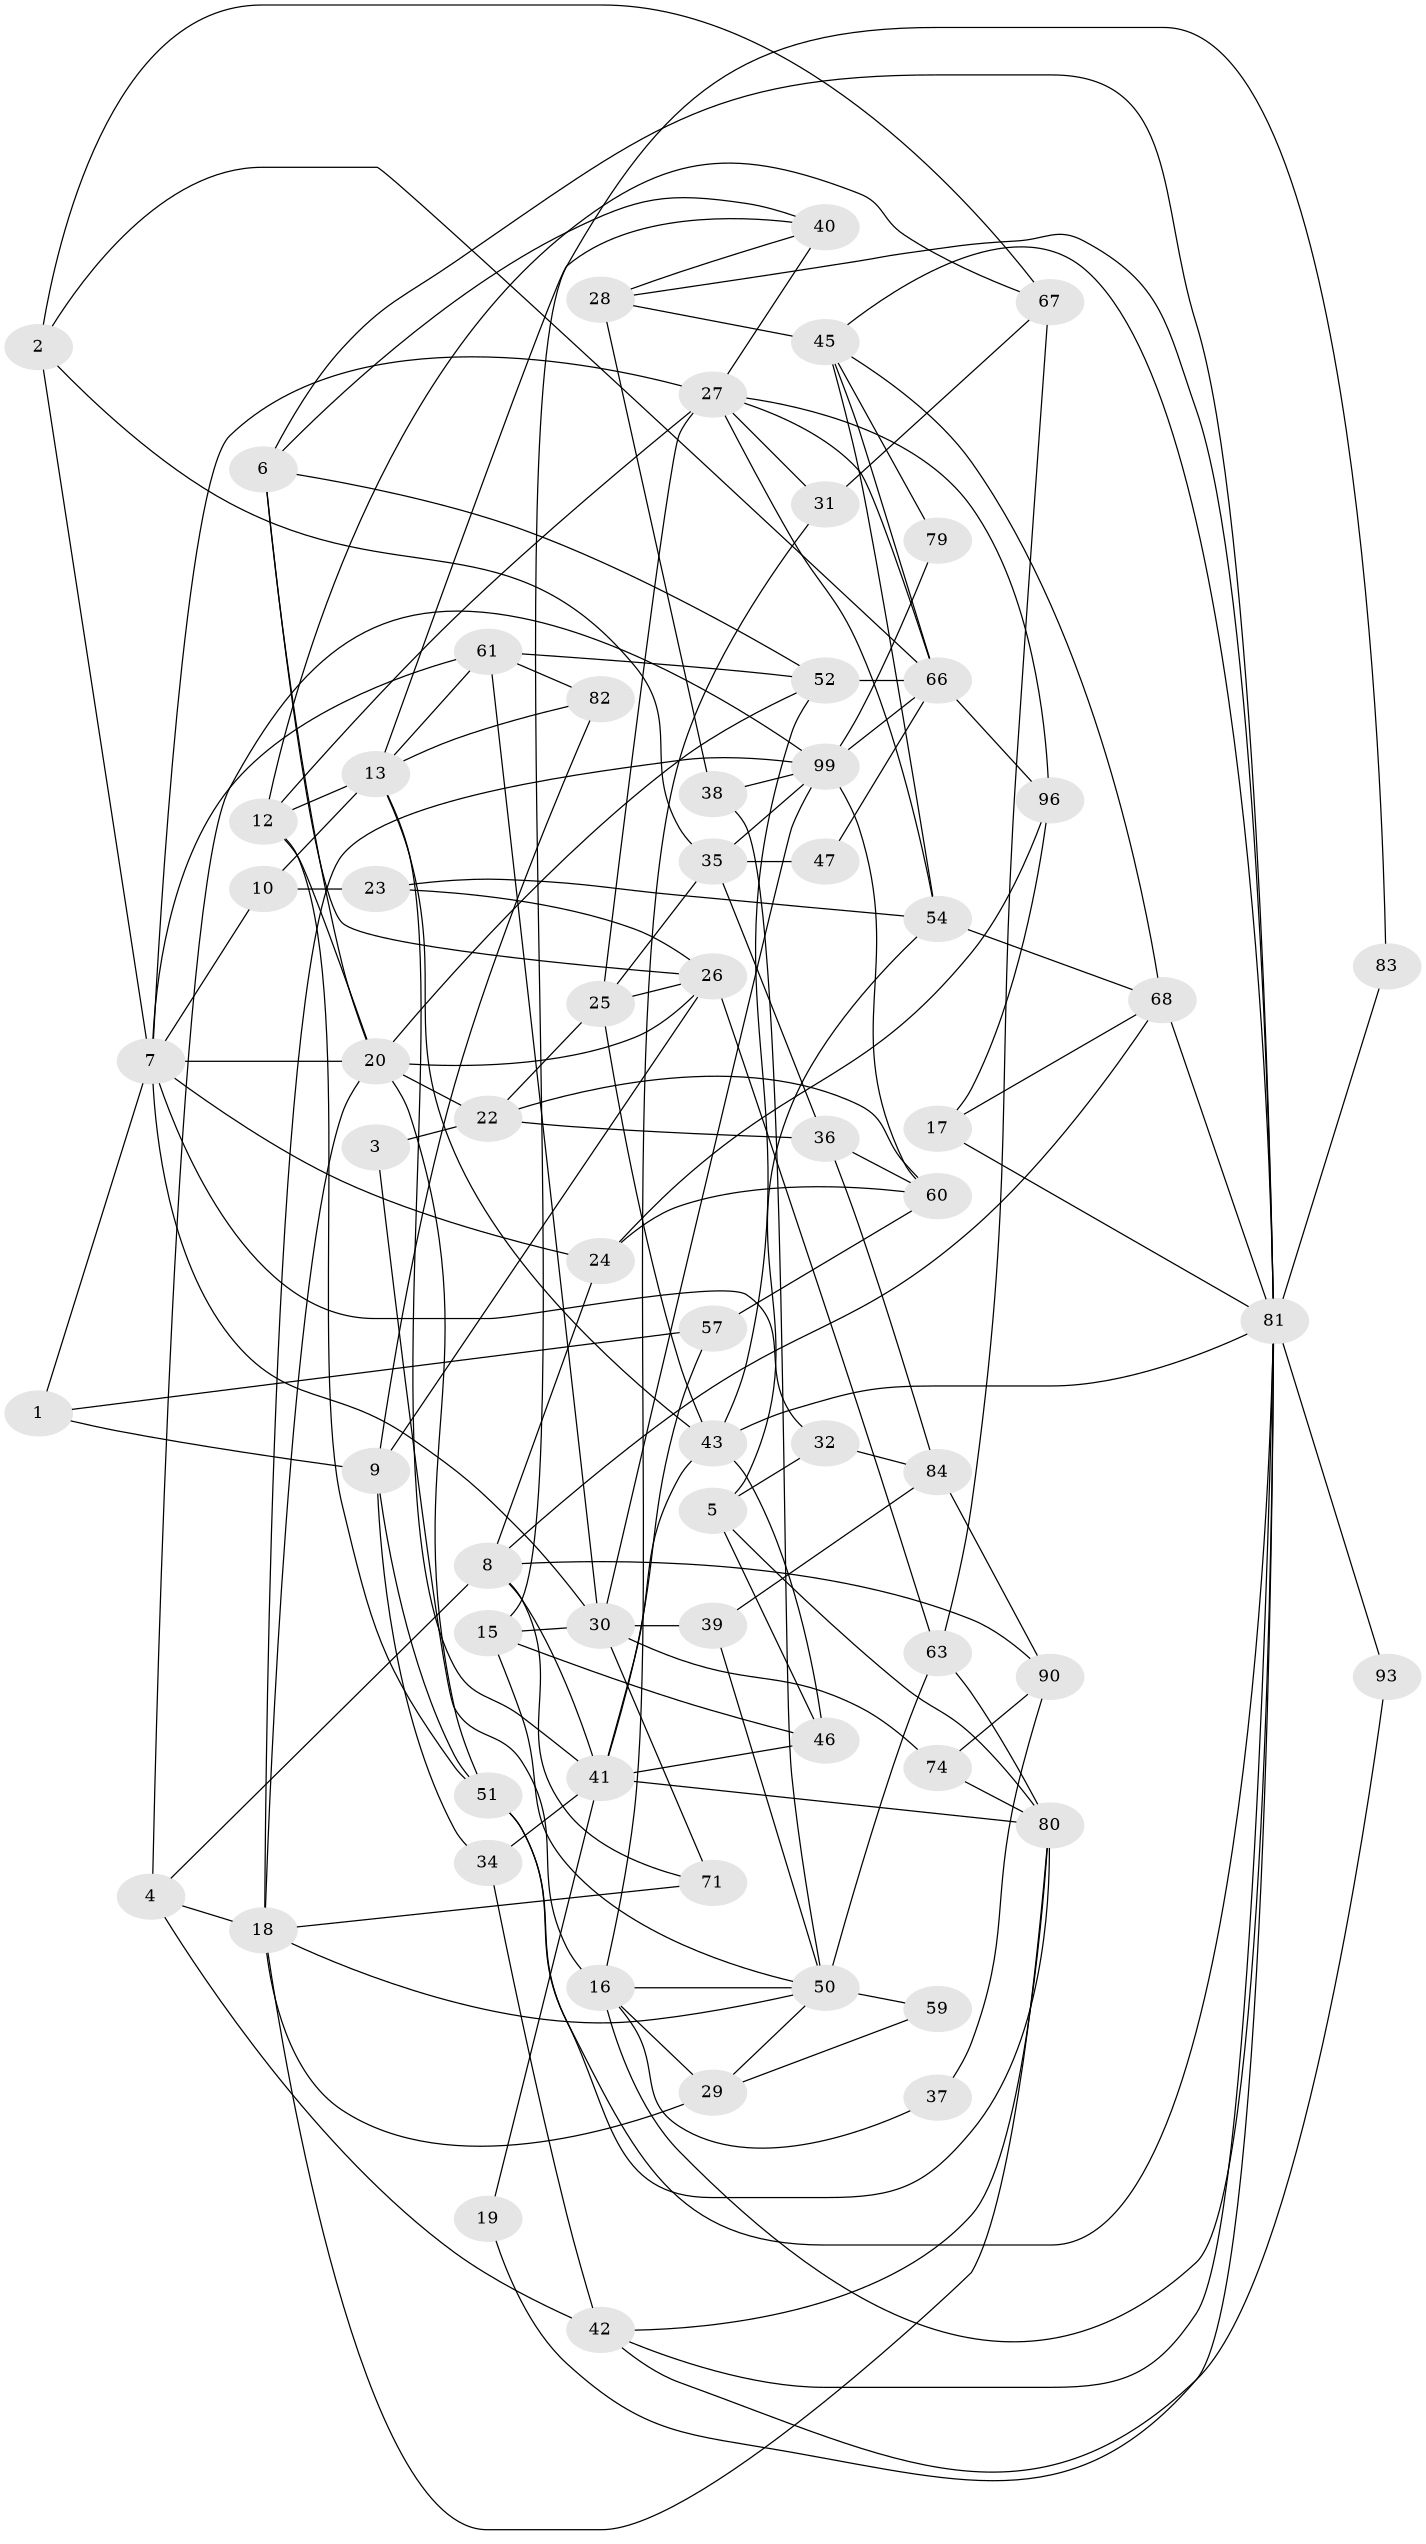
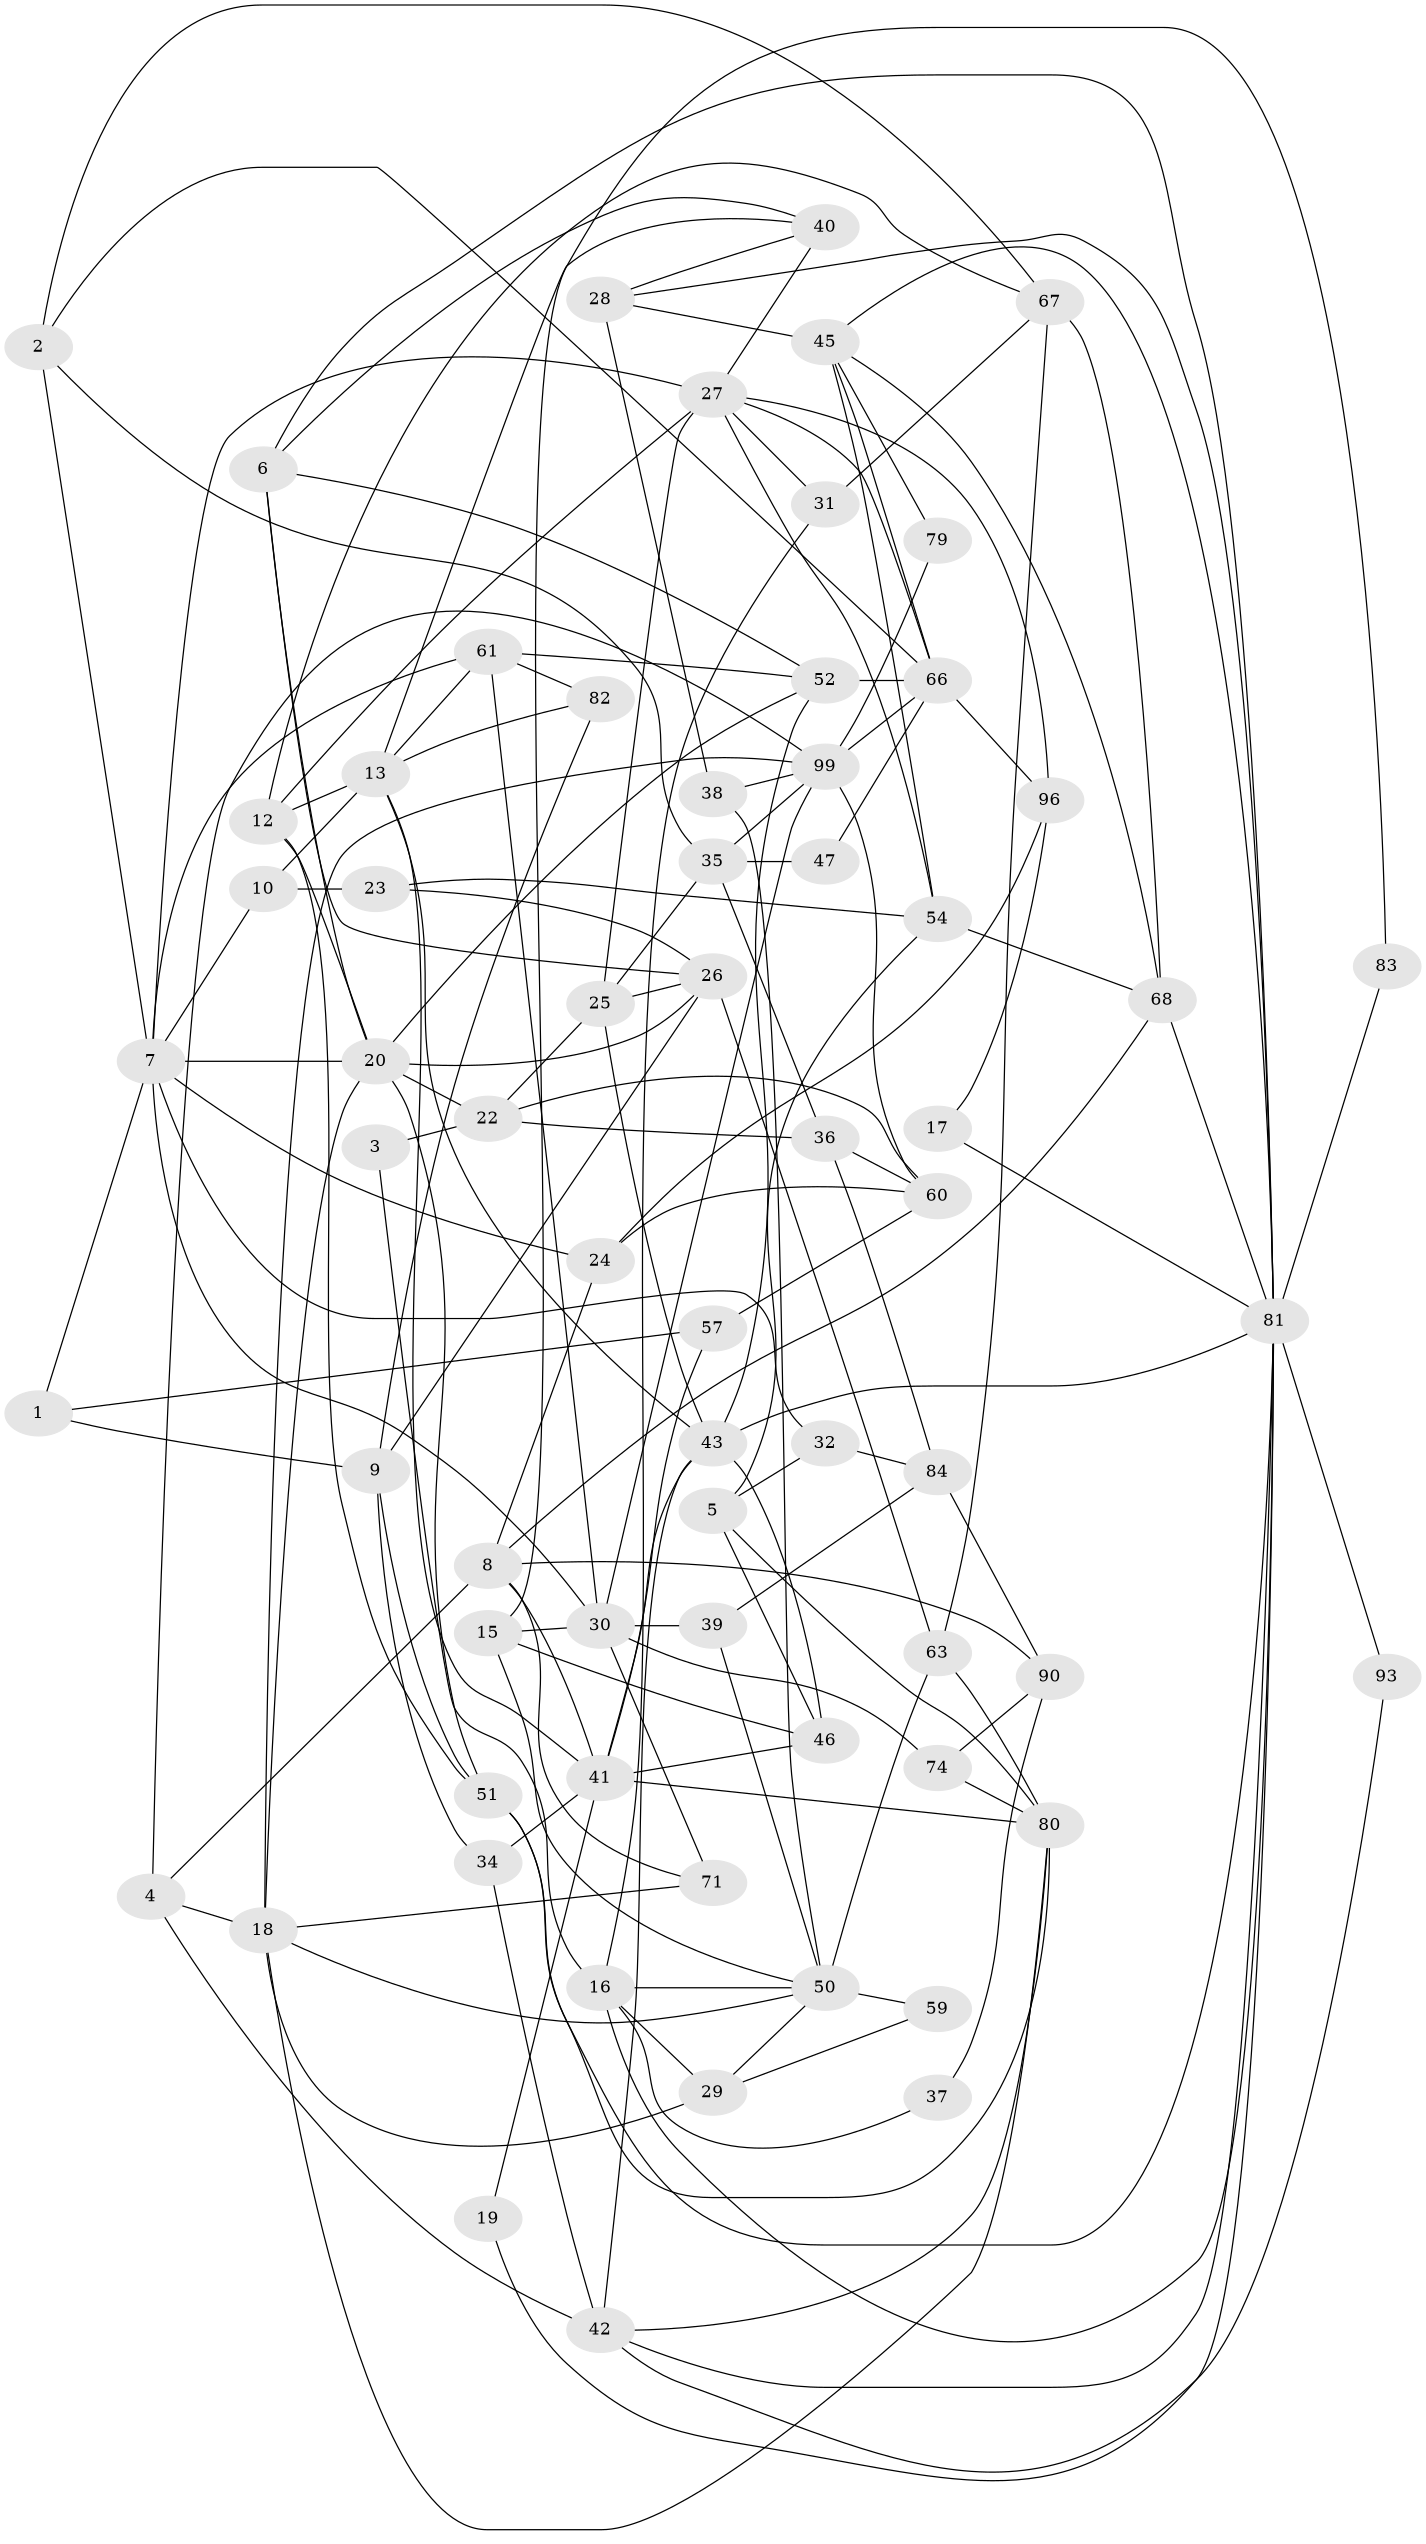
  graph {
    rankdir=LR
    node [color=gray90 style=filled]
    7 [super="+14"]
    32
    20 [super="+85"]
    10 [super="+11"]
    n5 [label=61]
    24 [super="+53"]
    27 [super="+77"]
    30 [super="+55"]
    1
    9 [super="+58"]
    57
    26 [super="+62"]
    34
    51 [super="+56"]
    82
    60 [super="+61"]
    2
    35
    66 [super="+78"]
    67
    n21 [label=99 super="+88"]
    36
    47 [super="+72"]
    96
    68 [super="+73"]
    16 [super="+86"]
    81 [super="+87"]
    50 [super="+95"]
    29
    31
    37
    3
    22
    25 [super="+65"]
    8 [super="+64"]
    41 [super="+89"]
    71
    90
    4
    18 [super="+44"]
    42 [super="+75"]
    80 [super="+91"]
    43 [super="+70"]
    93
    79
    5 [super="+48"]
    46
    54
    84
    52 [super="+69"]
    6
    40 [super="+94"]
    63
    83
    13
    23
    39
    74
    12
    15
    59
    17
    19
    38 [super="+92"]
    28
    45 [super="+76"]
    7 -- 32
    7 -- 20
    7 -- 10
    7 -- n5
    7 -- 24
    7 -- 27
    7 -- 30
    32 -- 84
    20 -- 26
    20 -- 51
    20 -- 22
    20 -- 52
    10 -- 13
    10 -- 23 [weight=2]
    n5 -- 30
    n5 -- 82
    n5 -- 52
    24 -- 60
    24 -- 96
    27 -- 66
    27 -- 96
    27 -- 31
    27 -- 54
    27 -- 40
    30 -- n21
    30 -- 71
    30 -- 39
    30 -- 74
    1 -- 7
    1 -- 9
    1 -- 57
    9 -- 26
    9 -- 34
    9 -- 51
    9 -- 82
    57 -- 60
    26 -- 63
    34 -- 41
    34 -- 42
    51 -- 81
    51 -- 80
    2 -- 7
    2 -- 35
    2 -- 66
    2 -- 67
    35 -- n21
    35 -- 36
    35 -- 47 [weight=2]
    66 -- 96
-   17 -- 68
+   67 -- 68
    n21 -- 60
    n21 -- 66
    n21 -- 79
    36 -- 60
    36 -- 84
    47 -- 66
    68 -- 81
    16 -- 81
    16 -- 50 [weight=2]
    16 -- 29
    16 -- 31
    16 -- 37
    81 -- 93
    81 -- 83
    50 -- 63
    50 -- 59
    29 -- 50
    29 -- 59
    31 -- 67
    37 -- 90
    3 -- 16
    3 -- 22
    22 -- 60
    22 -- 36
    22 -- 25
    25 -- 27
    25 -- 26
    25 -- 35
    25 -- 43
    8 -- 24
    8 -- 68
    8 -- 41
    8 -- 71
    8 -- 90
    41 -- 57
    41 -- 80
    41 -- 43
    41 -- 46
    4 -- n21
    4 -- 8
    4 -- 18
    4 -- 42
    18 -- 20
    18 -- n21
    18 -- 50 [weight=2]
    18 -- 29
    18 -- 71
    18 -- 80
    42 -- 81
    42 -- 80
+   42 -- 43
    42 -- 93
    43 -- 81
    43 -- 46
    43 -- 52
    5 -- 32
    5 -- 80
    5 -- 46
    5 -- 54
    54 -- 68
    84 -- 90
    52 -- 66
    6 -- 20
    6 -- 26
    6 -- 81
    6 -- 52
    6 -- 40
    63 -- 67
    63 -- 80
    13 -- n5
    13 -- 82
    13 -- 41
    13 -- 43
    13 -- 40
    23 -- 26
    23 -- 54
    39 -- 50
    39 -- 84
    74 -- 90
    74 -- 80
    12 -- 20
    12 -- 27
    12 -- 51
    12 -- 67
    12 -- 13
    15 -- 30
    15 -- 50
    15 -- 46
    15 -- 83
    17 -- 96
    17 -- 81
    19 -- 81
    19 -- 41
    38 -- n21
    38 -- 50
    28 -- 81
    28 -- 40
    28 -- 38
    28 -- 45
    45 -- 66
    45 -- 68
    45 -- 81
    45 -- 79
    45 -- 54
  }
